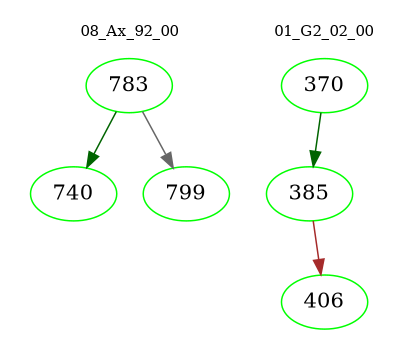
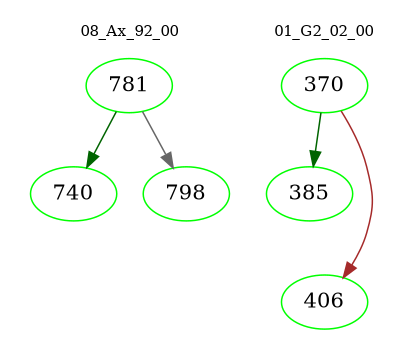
  digraph {
    node [color=green]
    edge [color=darkgreen]
-   n1 [label=783]
+   n1 [label=781]
    n2 [label=740]
-   n3 [label=799]
+   n3 [label=798]
    n4 [label=370]
    n5 [label=385]
    n6 [label=406]
    subgraph cluster_1 {
      color=white
      fontsize=10
      label="08_Ax_92_00"
      n1
      n2
      n3
    }
    subgraph cluster_2 {
      color=white
      fontsize=10
      label="01_G2_02_00"
      n4
      n5
      n6
    }
    n1 -> n2
    n1 -> n3 [color=gray40]
    n4 -> n5
-   n5 -> n6 [color=brown]
+   n4 -> n6 [color=brown]
  }
